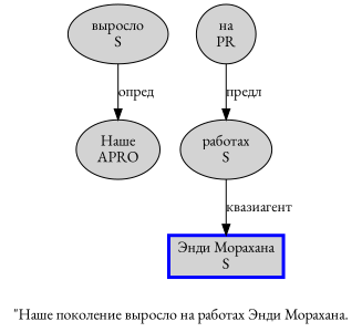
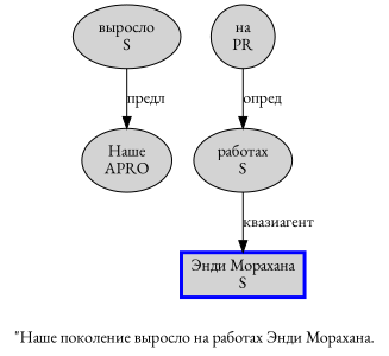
  digraph {
    fontname="EB Garamond"
    label="\"Наше поколение выросло на работах Энди Морахана."
    node [fillcolor=lightgray fontname="EB Garamond" penwidth=1 shape=ellipse style=filled]
    edge [fontname="EB Garamond"]
    n1 [label="Наше\nAPRO"]
    n2 [label="выросло\nS"]
    n3 [label="на\nPR"]
    n4 [label="работах\nS"]
    n5 [color=blue label="Энди Морахана\nS" penwidth=3 shape=box]
-   n2 -> n1 [label="опред"]
-   n3 -> n4 [label="предл"]
+   n2 -> n1 [label="предл"]
+   n3 -> n4 [label="опред"]
    n4 -> n5 [label="квазиагент"]
  }
